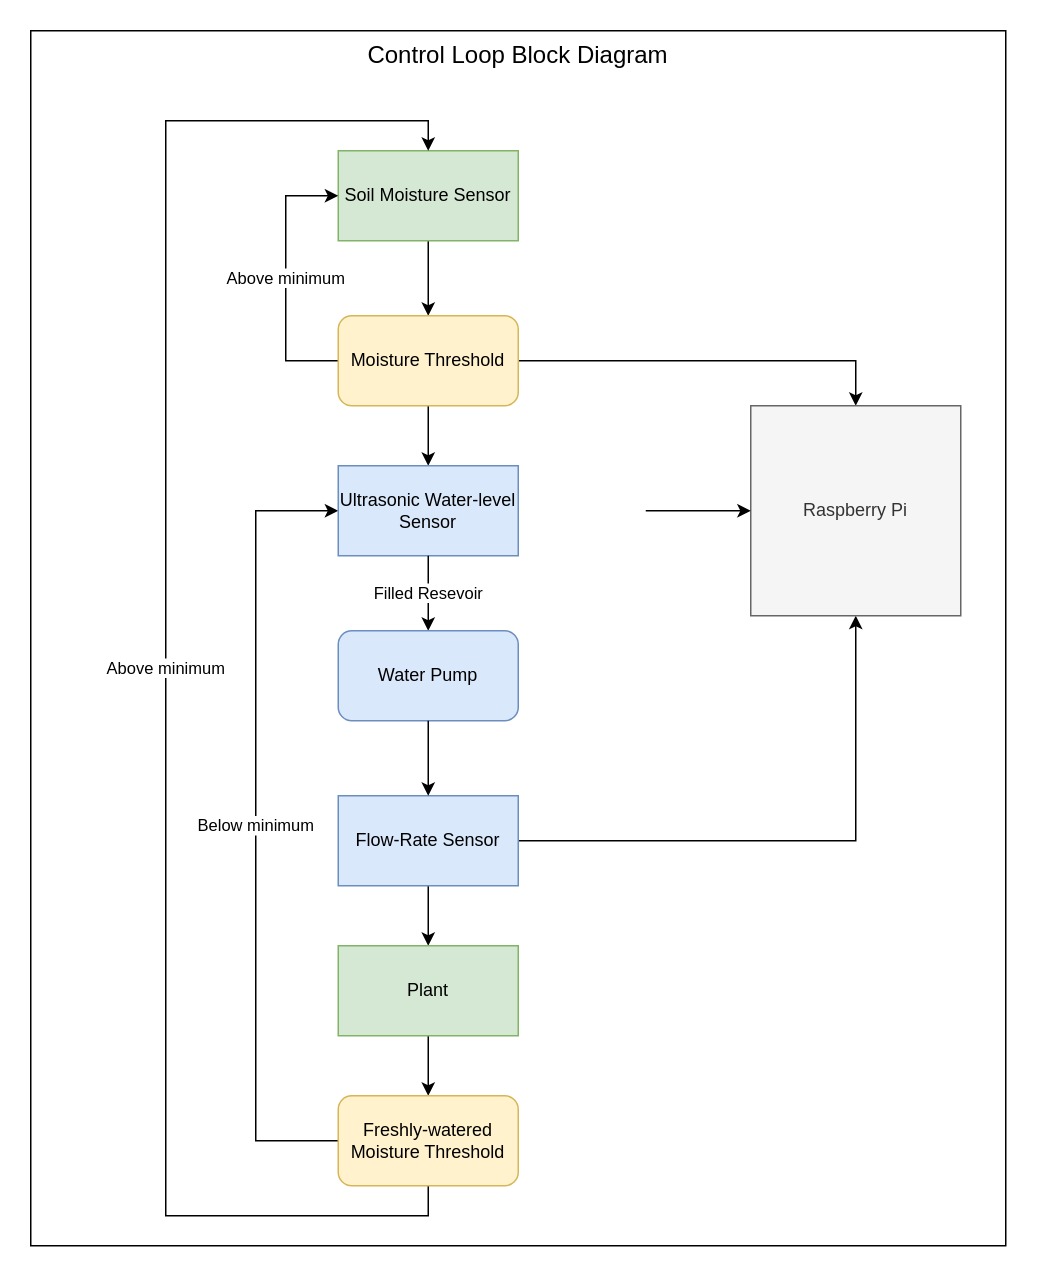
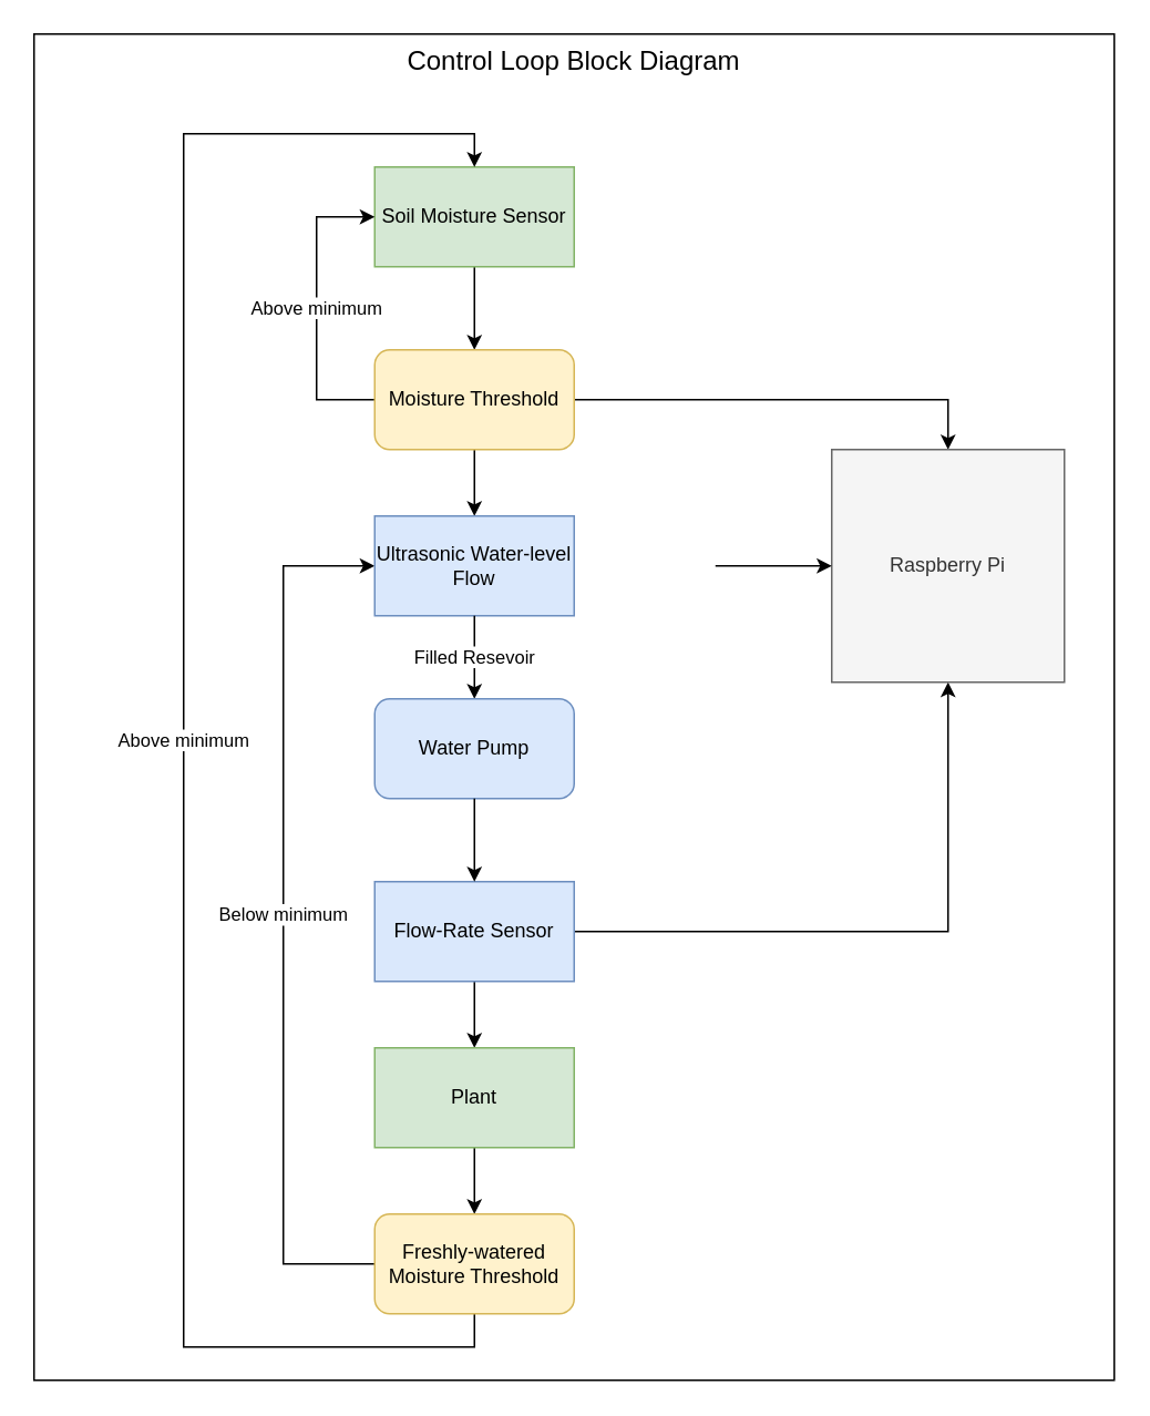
  <mxCell id="0" />
  <mxCell id="1" parent="0" />
  <mxCell id="2" value="Control Loop Block Diagram" style="rounded=0;whiteSpace=wrap;html=1;verticalAlign=top;fontSize=16;" parent="1" vertex="1"><mxGeometry x="20" y="20" width="650" height="810" as="geometry" /></mxCell>
  <mxCell id="3" style="edgeStyle=orthogonalEdgeStyle;rounded=0;orthogonalLoop=1;jettySize=auto;html=1;exitX=0.5;exitY=1;exitDx=0;exitDy=0;entryX=0.5;entryY=0;entryDx=0;entryDy=0;" parent="1" source="4" target="8" edge="1"><mxGeometry relative="1" as="geometry" /></mxCell>
  <mxCell id="4" value="Soil Moisture Sensor" style="rounded=0;whiteSpace=wrap;html=1;fillColor=#d5e8d4;strokeColor=#82b366;" parent="1" vertex="1"><mxGeometry x="225" y="100" width="120" height="60" as="geometry" /></mxCell>
  <mxCell id="5" value="Above minimum" style="edgeStyle=orthogonalEdgeStyle;rounded=0;orthogonalLoop=1;jettySize=auto;html=1;exitX=0;exitY=0.5;exitDx=0;exitDy=0;entryX=0;entryY=0.5;entryDx=0;entryDy=0;" parent="1" source="8" target="4" edge="1"><mxGeometry relative="1" as="geometry"><Array as="points"><mxPoint x="190" y="240" /><mxPoint x="190" y="130" /></Array></mxGeometry></mxCell>
  <mxCell id="6" style="edgeStyle=orthogonalEdgeStyle;rounded=0;orthogonalLoop=1;jettySize=auto;html=1;exitX=0.5;exitY=1;exitDx=0;exitDy=0;entryX=0.5;entryY=0;entryDx=0;entryDy=0;" parent="1" source="8" edge="1"><mxGeometry relative="1" as="geometry"><mxPoint x="285" y="310" as="targetPoint" /></mxGeometry></mxCell>
  <mxCell id="7" style="edgeStyle=orthogonalEdgeStyle;rounded=0;orthogonalLoop=1;jettySize=auto;html=1;exitX=1;exitY=0.5;exitDx=0;exitDy=0;entryX=0.5;entryY=0;entryDx=0;entryDy=0;" parent="1" source="8" target="14" edge="1"><mxGeometry relative="1" as="geometry" /></mxCell>
  <mxCell id="8" value="Moisture Threshold" style="rounded=1;whiteSpace=wrap;html=1;fillColor=#fff2cc;strokeColor=#d6b656;" parent="1" vertex="1"><mxGeometry x="225" y="210" width="120" height="60" as="geometry" /></mxCell>
  <mxCell id="9" style="edgeStyle=orthogonalEdgeStyle;rounded=0;orthogonalLoop=1;jettySize=auto;html=1;exitX=0.5;exitY=1;exitDx=0;exitDy=0;entryX=0.5;entryY=0;entryDx=0;entryDy=0;" parent="1" source="11" target="13" edge="1"><mxGeometry relative="1" as="geometry" /></mxCell>
  <mxCell id="10" style="edgeStyle=orthogonalEdgeStyle;rounded=0;orthogonalLoop=1;jettySize=auto;html=1;exitX=1;exitY=0.5;exitDx=0;exitDy=0;entryX=0.5;entryY=1;entryDx=0;entryDy=0;" parent="1" source="11" target="14" edge="1"><mxGeometry relative="1" as="geometry" /></mxCell>
  <mxCell id="11" value="Flow-Rate Sensor" style="rounded=0;whiteSpace=wrap;html=1;fillColor=#dae8fc;strokeColor=#6c8ebf;" parent="1" vertex="1"><mxGeometry x="225" y="530" width="120" height="60" as="geometry" /></mxCell>
  <mxCell id="12" style="edgeStyle=orthogonalEdgeStyle;rounded=0;orthogonalLoop=1;jettySize=auto;html=1;exitX=0.5;exitY=1;exitDx=0;exitDy=0;entryX=0.5;entryY=0;entryDx=0;entryDy=0;" parent="1" source="13" target="17" edge="1"><mxGeometry relative="1" as="geometry" /></mxCell>
  <mxCell id="13" value="Plant" style="rounded=0;whiteSpace=wrap;html=1;fillColor=#d5e8d4;strokeColor=#82b366;" parent="1" vertex="1"><mxGeometry x="225" y="630" width="120" height="60" as="geometry" /></mxCell>
  <mxCell id="14" value="Raspberry Pi" style="whiteSpace=wrap;html=1;aspect=fixed;fillColor=#f5f5f5;strokeColor=#666666;fontColor=#333333;" parent="1" vertex="1"><mxGeometry x="500" y="270" width="140" height="140" as="geometry" /></mxCell>
  <mxCell id="15" value="Below minimum" style="edgeStyle=orthogonalEdgeStyle;rounded=0;orthogonalLoop=1;jettySize=auto;html=1;exitX=0;exitY=0.5;exitDx=0;exitDy=0;entryX=0;entryY=0.5;entryDx=0;entryDy=0;" parent="1" source="17" edge="1"><mxGeometry relative="1" as="geometry"><Array as="points"><mxPoint x="170" y="760" /><mxPoint x="170" y="340" /></Array><mxPoint x="225" y="340" as="targetPoint" /></mxGeometry></mxCell>
  <mxCell id="16" value="Above minimum" style="edgeStyle=orthogonalEdgeStyle;rounded=0;orthogonalLoop=1;jettySize=auto;html=1;exitX=0.5;exitY=1;exitDx=0;exitDy=0;entryX=0.5;entryY=0;entryDx=0;entryDy=0;" parent="1" source="17" target="4" edge="1"><mxGeometry relative="1" as="geometry"><Array as="points"><mxPoint x="285" y="810" /><mxPoint x="110" y="810" /><mxPoint x="110" y="80" /><mxPoint x="285" y="80" /></Array></mxGeometry></mxCell>
  <mxCell id="17" value="Freshly-watered Moisture Threshold" style="rounded=1;whiteSpace=wrap;html=1;fillColor=#fff2cc;strokeColor=#d6b656;" parent="1" vertex="1"><mxGeometry x="225" y="730" width="120" height="60" as="geometry" /></mxCell>
  <mxCell id="18" style="edgeStyle=orthogonalEdgeStyle;rounded=0;orthogonalLoop=1;jettySize=auto;html=1;exitX=0.5;exitY=1;exitDx=0;exitDy=0;" parent="1" source="2" target="2" edge="1"><mxGeometry relative="1" as="geometry" /></mxCell>
  <mxCell id="19" style="edgeStyle=orthogonalEdgeStyle;rounded=0;orthogonalLoop=1;jettySize=auto;html=1;entryX=0;entryY=0.5;entryDx=0;entryDy=0;" parent="1" target="14" edge="1"><mxGeometry relative="1" as="geometry"><mxPoint x="430" y="340" as="sourcePoint" /><mxPoint x="740" y="340" as="targetPoint" /><Array as="points"><mxPoint x="480" y="340" /><mxPoint x="480" y="340" /></Array></mxGeometry></mxCell>
- <mxCell id="20" value="Ultrasonic Water-level Sensor" style="rounded=0;whiteSpace=wrap;html=1;fillColor=#dae8fc;strokeColor=#6c8ebf;" parent="1" vertex="1"><mxGeometry x="225" y="310" width="120" height="60" as="geometry" /></mxCell>
+ <mxCell id="20" value="Ultrasonic Water-level Flow" style="rounded=0;whiteSpace=wrap;html=1;fillColor=#dae8fc;strokeColor=#6c8ebf;" parent="1" vertex="1"><mxGeometry x="225" y="310" width="120" height="60" as="geometry" /></mxCell>
  <mxCell id="21" value="Filled Resevoir" style="edgeStyle=orthogonalEdgeStyle;rounded=0;orthogonalLoop=1;jettySize=auto;html=1;exitX=0.5;exitY=1;exitDx=0;exitDy=0;entryX=0.5;entryY=0;entryDx=0;entryDy=0;" parent="1" source="20" target="22" edge="1"><mxGeometry relative="1" as="geometry"><mxPoint x="295" y="380" as="sourcePoint" /><mxPoint x="285" y="400" as="targetPoint" /></mxGeometry></mxCell>
  <mxCell id="22" value="Water Pump" style="rounded=1;whiteSpace=wrap;html=1;fillColor=#dae8fc;strokeColor=#6c8ebf;" parent="1" vertex="1"><mxGeometry x="225" y="420" width="120" height="60" as="geometry" /></mxCell>
  <mxCell id="23" style="edgeStyle=orthogonalEdgeStyle;rounded=0;orthogonalLoop=1;jettySize=auto;html=1;exitX=0.5;exitY=1;exitDx=0;exitDy=0;entryX=0.5;entryY=0;entryDx=0;entryDy=0;" parent="1" source="22" target="11" edge="1"><mxGeometry relative="1" as="geometry"><mxPoint x="295" y="600" as="sourcePoint" /><mxPoint x="295" y="640" as="targetPoint" /></mxGeometry></mxCell>
